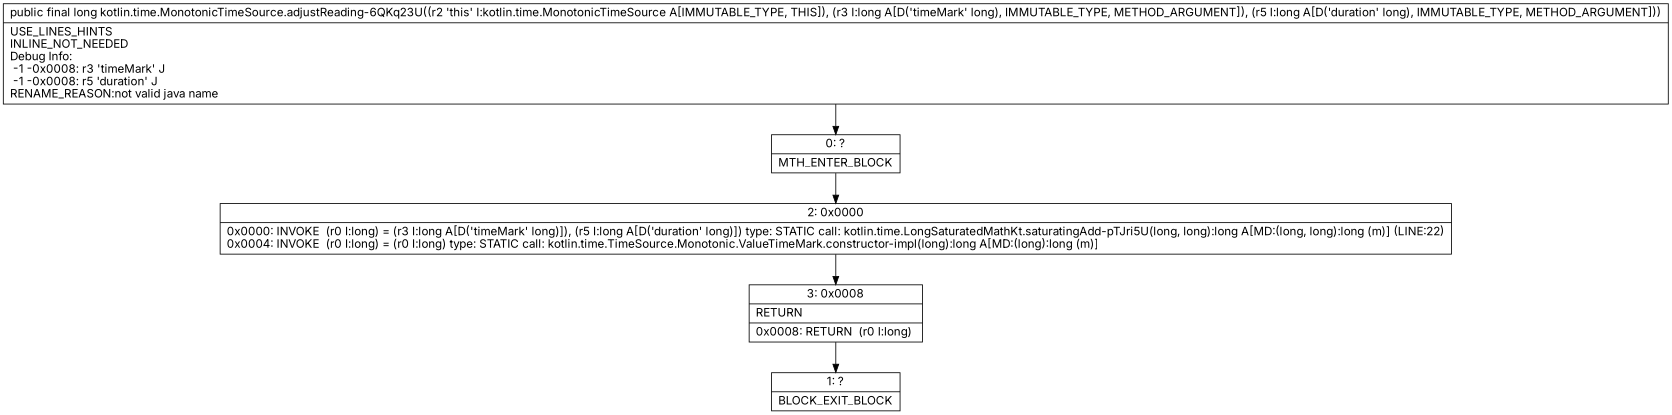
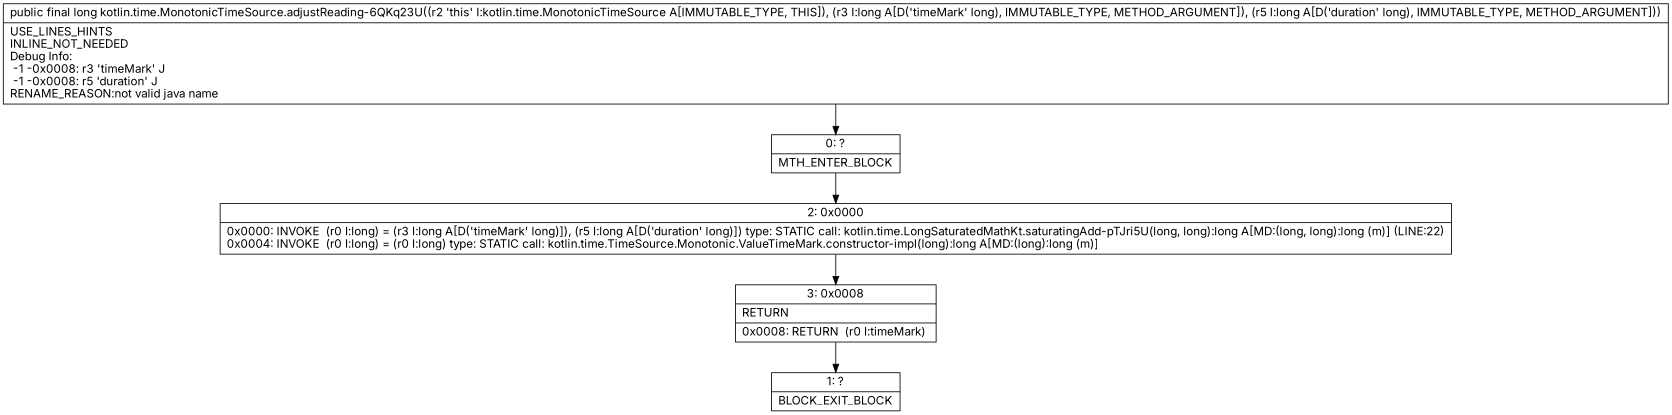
  digraph {
    fontname=Inter
    node [fontname=Inter shape=record]
    edge [fontname=Inter]
    n1 [label="{0\:\ ?|MTH_ENTER_BLOCK\l}"]
    n2 [label="{2\:\ 0x0000|0x0000: INVOKE  (r0 I:long) = (r3 I:long A[D('timeMark' long)]), (r5 I:long A[D('duration' long)]) type: STATIC call: kotlin.time.LongSaturatedMathKt.saturatingAdd\-pTJri5U(long, long):long A[MD:(long, long):long (m)] (LINE:22)\l0x0004: INVOKE  (r0 I:long) = (r0 I:long) type: STATIC call: kotlin.time.TimeSource.Monotonic.ValueTimeMark.constructor\-impl(long):long A[MD:(long):long (m)]\l}"]
-   n3 [label="{3\:\ 0x0008|RETURN\l|0x0008: RETURN  (r0 I:long) \l}"]
+   n3 [label="{3\:\ 0x0008|RETURN\l|0x0008: RETURN  (r0 I:timeMark) \l}"]
    n4 [label="{1\:\ ?|BLOCK_EXIT_BLOCK\l}"]
    n5 [label="{public final long kotlin.time.MonotonicTimeSource.adjustReading\-6QKq23U((r2 'this' I:kotlin.time.MonotonicTimeSource A[IMMUTABLE_TYPE, THIS]), (r3 I:long A[D('timeMark' long), IMMUTABLE_TYPE, METHOD_ARGUMENT]), (r5 I:long A[D('duration' long), IMMUTABLE_TYPE, METHOD_ARGUMENT]))  | USE_LINES_HINTS\lINLINE_NOT_NEEDED\lDebug Info:\l  \-1 \-0x0008: r3 'timeMark' J\l  \-1 \-0x0008: r5 'duration' J\lRENAME_REASON:not valid java name\l}"]
    n1 -> n2
    n2 -> n3
    n3 -> n4
    n5 -> n1
  }
